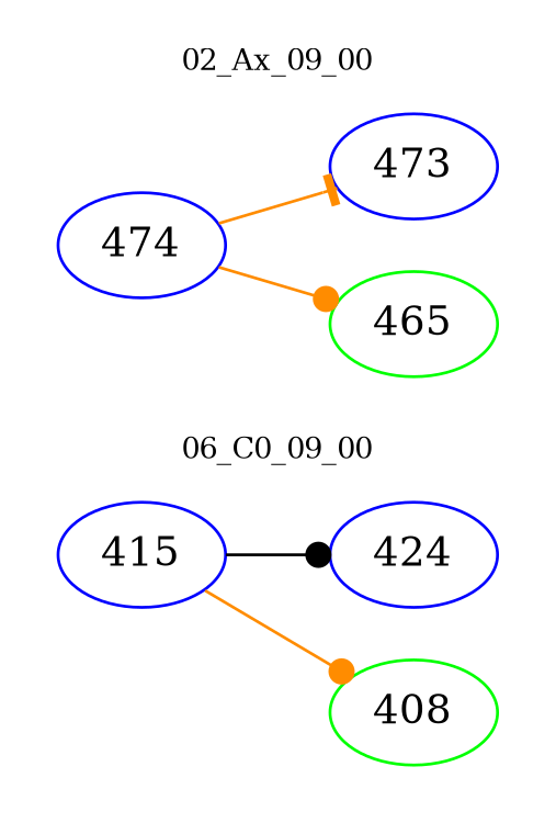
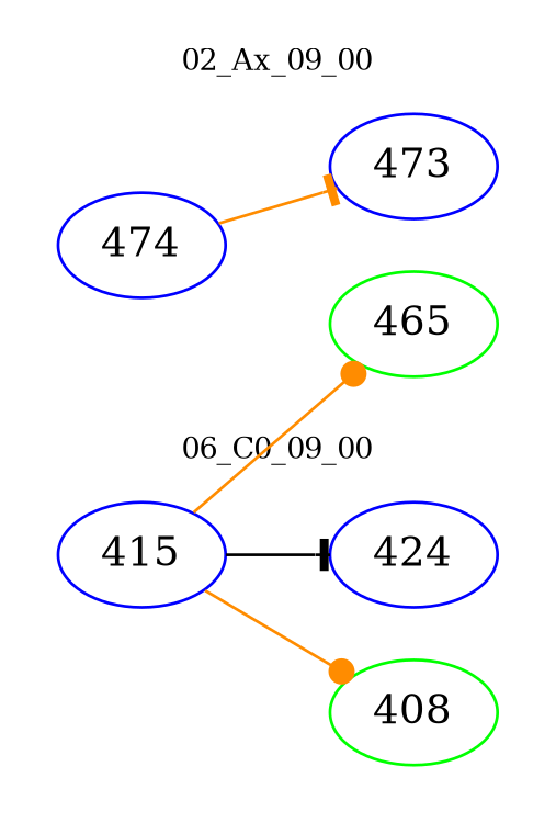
  digraph {
    rankdir=LR
    node [color=blue]
    edge [arrowhead=dot color=darkorange]
    n1 [label=474]
    n2 [color=green label=465]
    n3 [label=473]
    n4 [label=415]
    n5 [color=green label=408]
    n6 [label=424]
    subgraph cluster_1 {
      color=white
      fontsize=10
      label="02_Ax_09_00"
      n1
      n2
      n3
    }
    subgraph cluster_2 {
      color=white
      fontsize=10
      label="06_C0_09_00"
      n4
      n5
      n6
    }
-   n1 -> n2
+   n4 -> n2
    n1 -> n3 [arrowhead=tee]
    n4 -> n5
-   n4 -> n6 [color=black]
+   n4 -> n6 [arrowhead=tee color=black]
  }
